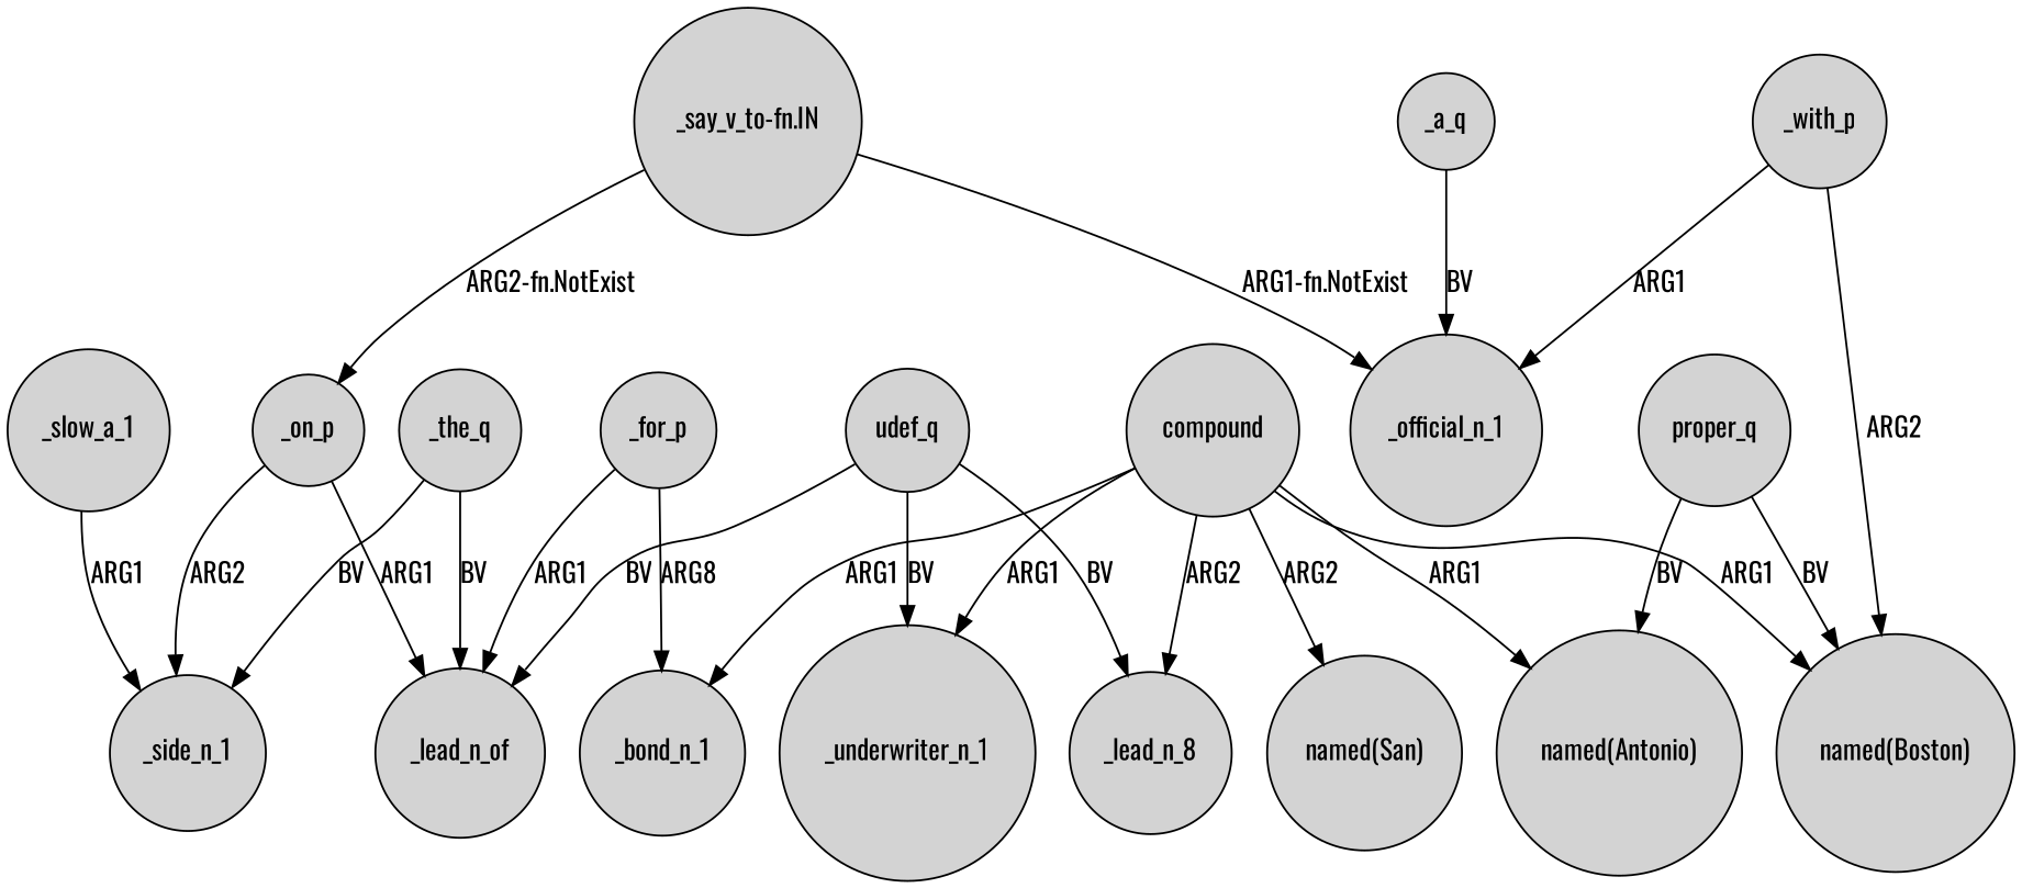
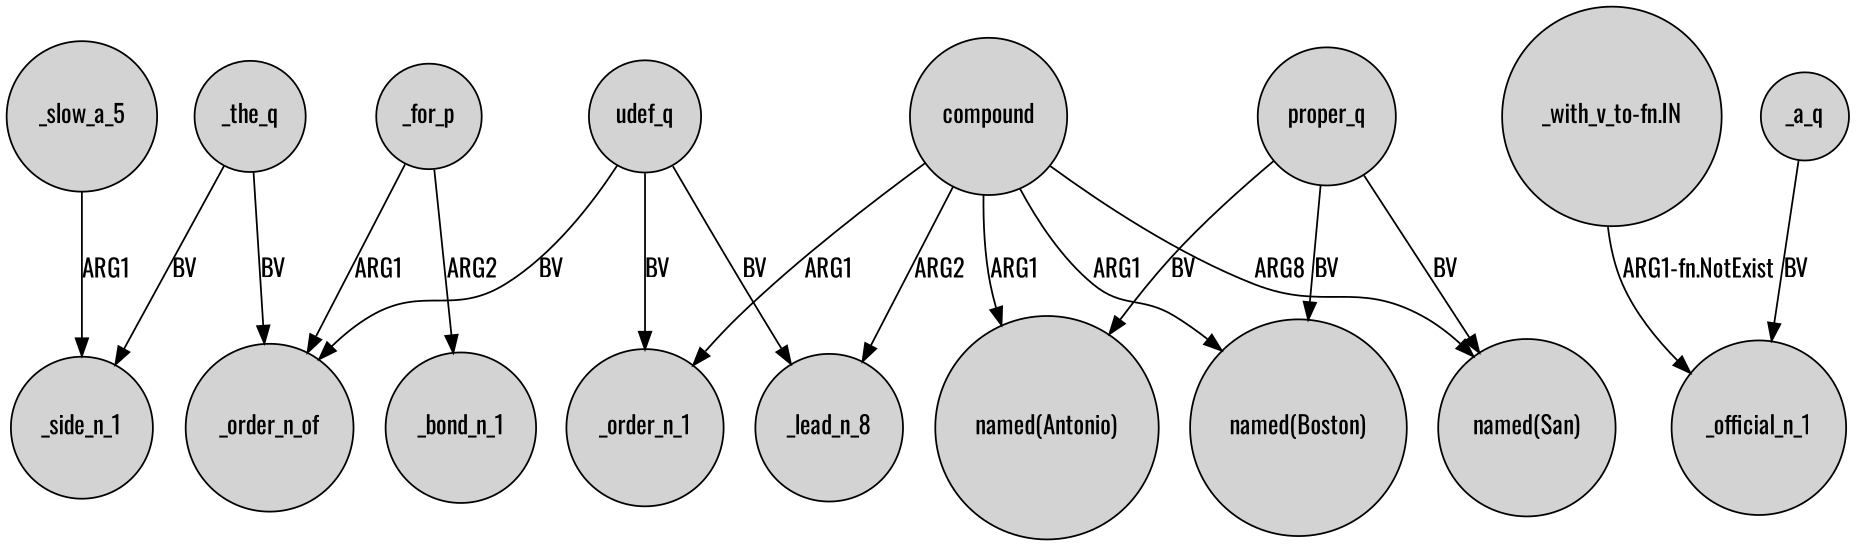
  digraph {
    fontname=Oswald
    node [fontname=Oswald shape=circle style=filled]
    edge [fontname=Oswald]
    compound
-   _underwriter_n_1
+   _underwriter_n_1 [label=_order_n_1]
    "named(Boston)"
    "named(San)"
    _bond_n_1
    n6 [label=_lead_n_8]
    "named(Antonio)"
-   _with_p
    _official_n_1
    proper_q
-   _on_p
-   _order_n_of [label=_lead_n_of]
+   _order_n_of
    _side_n_1
    udef_q
    _the_q
    _for_p
-   "_say_v_to-fn.IN"
+   "_say_v_to-fn.IN" [label="_with_v_to-fn.IN"]
    _a_q
-   _slow_a_1
+   _slow_a_1 [label=_slow_a_5]
    compound -> _underwriter_n_1 [label=ARG1]
    compound -> "named(Boston)" [label=ARG1]
-   compound -> "named(San)" [label=ARG2]
-   compound -> _bond_n_1 [label=ARG1]
+   compound -> "named(San)" [label=ARG8]
    compound -> n6 [label=ARG2]
    compound -> "named(Antonio)" [label=ARG1]
-   _with_p -> "named(Boston)" [label=ARG2]
-   _with_p -> _official_n_1 [label=ARG1]
    proper_q -> "named(Boston)" [label=BV]
+   proper_q -> "named(San)" [label=BV]
    proper_q -> "named(Antonio)" [label=BV]
-   _on_p -> _order_n_of [label=ARG1]
-   _on_p -> _side_n_1 [label=ARG2]
    udef_q -> _underwriter_n_1 [label=BV]
    udef_q -> n6 [label=BV]
    udef_q -> _order_n_of [label=BV]
    _the_q -> _order_n_of [label=BV]
    _the_q -> _side_n_1 [label=BV]
-   _for_p -> _bond_n_1 [label=ARG8]
+   _for_p -> _bond_n_1 [label=ARG2]
    _for_p -> _order_n_of [label=ARG1]
    "_say_v_to-fn.IN" -> _official_n_1 [label="ARG1-fn.NotExist"]
-   "_say_v_to-fn.IN" -> _on_p [label="ARG2-fn.NotExist"]
    _a_q -> _official_n_1 [label=BV]
    _slow_a_1 -> _side_n_1 [label=ARG1]
  }
